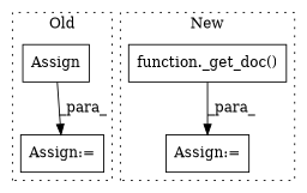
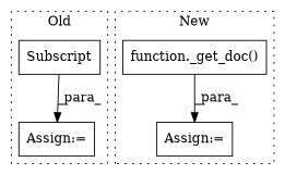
  digraph {
    fontname="DejaVu Serif"
    node [a=68 fontname="DejaVu Serif" l=3 shape=box]
    edge [fontname="DejaVu Serif"]
-   n1 [a=63 l="13,0" label=Assign s="1765,0"]
+   n1 [a=63 l="13,0" label=Subscript s="1765,0"]
    n2 [label="Assign:=" s=1762]
    n3 [a=75 l="9,1" label="function._get_doc()" s="1912,1934"]
    n4 [label="Assign:=" s=1909]
    subgraph cluster_1 {
      label=Old
      style=dotted
      n1
      n2
    }
    subgraph cluster_2 {
      label=New
      style=dotted
      n3
      n4
    }
    n1 -> n2 [label=_para_]
    n3 -> n4 [label=_para_]
  }
